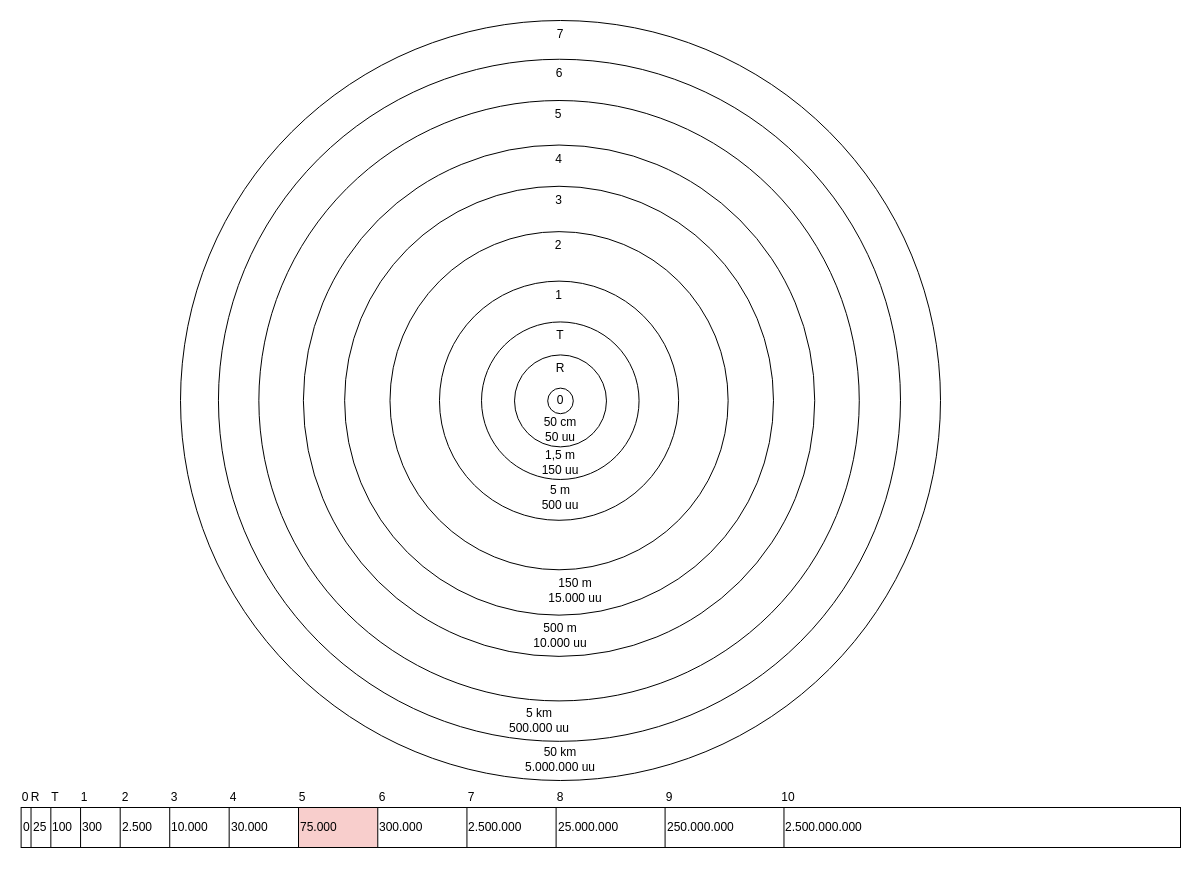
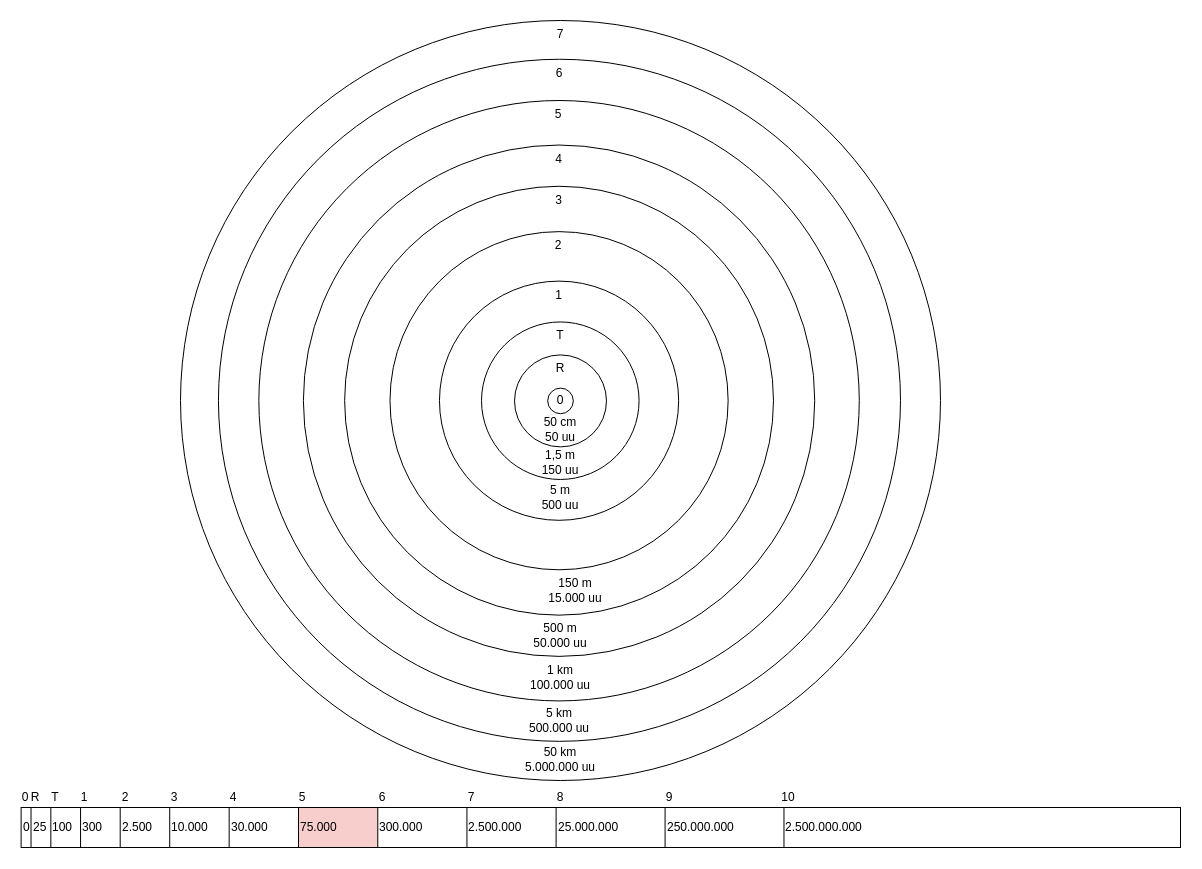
  <mxCell id="0" />
  <mxCell id="1" parent="0" />
  <mxCell id="2" value="" style="group;" vertex="1" connectable="0" parent="1"><mxGeometry x="180" width="760" height="760" as="geometry" y="20" /></mxCell>
  <mxCell id="3" value="7" style="ellipse;whiteSpace=wrap;html=1;aspect=fixed;verticalAlign=top;align=center;horizontal=1;spacingRight=0;spacingLeft=0;spacingTop=0;container=0;" vertex="1" parent="2"><mxGeometry width="760.0" height="760.0" as="geometry" /></mxCell>
  <mxCell id="4" value="6" style="ellipse;whiteSpace=wrap;html=1;aspect=fixed;verticalAlign=top;container=0;" vertex="1" parent="2"><mxGeometry x="37.938" y="38.763" width="682.062" height="682.062" as="geometry" /></mxCell>
  <mxCell id="5" value="5" style="ellipse;whiteSpace=wrap;html=1;aspect=fixed;verticalAlign=top;container=0;" vertex="1" parent="2"><mxGeometry x="78.351" y="80" width="600.412" height="600.412" as="geometry" /></mxCell>
  <mxCell id="6" value="4" style="ellipse;whiteSpace=wrap;html=1;aspect=fixed;verticalAlign=top;container=0;" vertex="1" parent="2"><mxGeometry x="122.887" y="124.536" width="511.34" height="511.34" as="geometry" /></mxCell>
  <mxCell id="7" value="3" style="ellipse;whiteSpace=wrap;html=1;aspect=fixed;verticalAlign=top;container=0;" vertex="1" parent="2"><mxGeometry x="164.124" y="165.773" width="428.866" height="428.866" as="geometry" /></mxCell>
  <mxCell id="8" value="2" style="ellipse;whiteSpace=wrap;html=1;aspect=fixed;verticalAlign=top;container=0;" vertex="1" parent="2"><mxGeometry x="209.485" y="211.134" width="338.144" height="338.144" as="geometry" /></mxCell>
  <mxCell id="9" value="1" style="ellipse;whiteSpace=wrap;html=1;aspect=fixed;verticalAlign=top;container=0;" vertex="1" parent="2"><mxGeometry x="258.969" y="260.619" width="239.175" height="239.175" as="geometry" /></mxCell>
  <mxCell id="10" value="T" style="ellipse;whiteSpace=wrap;html=1;aspect=fixed;verticalAlign=top;container=0;" vertex="1" parent="2"><mxGeometry x="301.031" y="301.443" width="157.526" height="157.526" as="geometry" /></mxCell>
  <mxCell id="11" value="R" style="ellipse;whiteSpace=wrap;html=1;aspect=fixed;verticalAlign=top;container=0;" vertex="1" parent="2"><mxGeometry x="334.021" y="334.433" width="91.959" height="91.959" as="geometry" /></mxCell>
  <mxCell id="12" value="0" style="ellipse;whiteSpace=wrap;html=1;aspect=fixed;container=0;" vertex="1" parent="2"><mxGeometry x="367.216" y="367.629" width="25.567" height="25.567" as="geometry" /></mxCell>
- <mxCell id="13" value="&lt;div&gt;5 km&lt;/div&gt;500.000 uu" style="text;html=1;align=center;verticalAlign=middle;whiteSpace=wrap;rounded=0;container=0;" vertex="1" parent="2"><mxGeometry x="322.268" y="688.082" width="74.227" height="24.742" as="geometry" /></mxCell>
- <mxCell id="15" value="&lt;div&gt;500 m&lt;/div&gt;10.000 uu" style="text;html=1;align=center;verticalAlign=middle;whiteSpace=wrap;rounded=0;container=0;" vertex="1" parent="2"><mxGeometry x="342.68" y="602.134" width="74.227" height="24.742" as="geometry" /></mxCell>
+ <mxCell id="13" value="&lt;div&gt;5 km&lt;/div&gt;500.000 uu" style="text;html=1;align=center;verticalAlign=middle;whiteSpace=wrap;rounded=0;container=0;" vertex="1" parent="2"><mxGeometry x="342.268" y="688.082" width="74.227" height="24.742" as="geometry" /></mxCell>
+ <mxCell id="14" value="&lt;div&gt;1 km&lt;/div&gt;100.000 uu" style="text;html=1;align=center;verticalAlign=middle;whiteSpace=wrap;rounded=0;container=0;" vertex="1" parent="2"><mxGeometry x="342.68" y="644.67" width="74.227" height="24.742" as="geometry" /></mxCell>
+ <mxCell id="15" value="&lt;div&gt;500 m&lt;/div&gt;50.000 uu" style="text;html=1;align=center;verticalAlign=middle;whiteSpace=wrap;rounded=0;container=0;" vertex="1" parent="2"><mxGeometry x="342.68" y="602.134" width="74.227" height="24.742" as="geometry" /></mxCell>
  <mxCell id="16" value="&lt;div&gt;150 m&lt;/div&gt;15.000 uu" style="text;html=1;align=center;verticalAlign=middle;whiteSpace=wrap;rounded=0;container=0;" vertex="1" parent="2"><mxGeometry x="357.68" y="557.897" width="74.227" height="24.742" as="geometry" /></mxCell>
  <mxCell id="17" value="&lt;div&gt;5 m&lt;/div&gt;500 uu" style="text;html=1;align=center;verticalAlign=middle;whiteSpace=wrap;rounded=0;container=0;" vertex="1" parent="2"><mxGeometry x="342.68" y="465.052" width="74.227" height="24.742" as="geometry" /></mxCell>
  <mxCell id="18" value="&lt;div&gt;1,5 m&lt;/div&gt;150 uu" style="text;html=1;align=center;verticalAlign=middle;whiteSpace=wrap;rounded=0;container=0;" vertex="1" parent="2"><mxGeometry x="342.887" y="429.227" width="74.227" height="24.742" as="geometry" /></mxCell>
  <mxCell id="19" value="&lt;div&gt;50 cm&lt;/div&gt;50 uu" style="text;html=1;align=center;verticalAlign=middle;whiteSpace=wrap;rounded=0;container=0;" vertex="1" parent="2"><mxGeometry x="342.887" y="396.649" width="74.227" height="24.742" as="geometry" /></mxCell>
  <mxCell id="20" value="&lt;div&gt;50 km&lt;/div&gt;5.000.000 uu" style="text;html=1;align=center;verticalAlign=middle;whiteSpace=wrap;rounded=0;container=0;" vertex="1" parent="2"><mxGeometry x="342.89" y="726.969" width="74.227" height="24.742" as="geometry" /></mxCell>
  <mxCell id="21" value="" style="group;" vertex="1" connectable="0" parent="1"><mxGeometry y="787" width="1160" height="60" as="geometry" x="20" /></mxCell>
  <mxCell id="22" value="0" style="text;html=1;align=center;verticalAlign=middle;whiteSpace=wrap;rounded=0;container=0;" vertex="1" parent="21"><mxGeometry width="9.907" height="20" as="geometry" /></mxCell>
  <mxCell id="23" value="R" style="text;html=1;align=center;verticalAlign=middle;whiteSpace=wrap;rounded=0;container=0;" vertex="1" parent="21"><mxGeometry x="9.907" width="9.907" height="20" as="geometry" /></mxCell>
  <mxCell id="24" value="T" style="text;html=1;align=center;verticalAlign=middle;whiteSpace=wrap;rounded=0;container=0;" vertex="1" parent="21"><mxGeometry x="29.721" width="9.907" height="20" as="geometry" /></mxCell>
  <mxCell id="25" value="1" style="text;html=1;align=center;verticalAlign=middle;whiteSpace=wrap;rounded=0;container=0;" vertex="1" parent="21"><mxGeometry x="49.443" y="-5" width="30" height="30" as="geometry" /></mxCell>
  <mxCell id="26" value="2" style="text;html=1;align=center;verticalAlign=middle;whiteSpace=wrap;rounded=0;container=0;" vertex="1" parent="21"><mxGeometry x="90.062" y="-5" width="30" height="30" as="geometry" /></mxCell>
  <mxCell id="27" value="3" style="text;html=1;align=center;verticalAlign=middle;whiteSpace=wrap;rounded=0;container=0;" vertex="1" parent="21"><mxGeometry x="138.607" y="-5" width="30" height="30" as="geometry" /></mxCell>
  <mxCell id="28" value="4" style="text;html=1;align=center;verticalAlign=middle;whiteSpace=wrap;rounded=0;container=0;" vertex="1" parent="21"><mxGeometry x="198.05" y="-5" width="30" height="30" as="geometry" /></mxCell>
  <mxCell id="29" value="5" style="text;html=1;align=center;verticalAlign=middle;whiteSpace=wrap;rounded=0;container=0;" vertex="1" parent="21"><mxGeometry x="267.401" y="-5" width="30" height="30" as="geometry" /></mxCell>
  <mxCell id="30" value="6" style="text;html=1;align=center;verticalAlign=middle;whiteSpace=wrap;rounded=0;container=0;" vertex="1" parent="21"><mxGeometry x="346.658" y="-5" width="30" height="30" as="geometry" /></mxCell>
  <mxCell id="31" value="7" style="text;html=1;align=center;verticalAlign=middle;whiteSpace=wrap;rounded=0;container=0;" vertex="1" parent="21"><mxGeometry x="435.822" y="-5" width="30" height="30" as="geometry" /></mxCell>
  <mxCell id="32" value="8" style="text;html=1;align=center;verticalAlign=middle;whiteSpace=wrap;rounded=0;container=0;" vertex="1" parent="21"><mxGeometry x="524.987" y="-5" width="30" height="30" as="geometry" /></mxCell>
  <mxCell id="33" value="9" style="text;html=1;align=center;verticalAlign=middle;whiteSpace=wrap;rounded=0;container=0;" vertex="1" parent="21"><mxGeometry x="633.966" y="-5" width="30" height="30" as="geometry" /></mxCell>
  <mxCell id="34" value="10" style="text;html=1;align=center;verticalAlign=middle;whiteSpace=wrap;rounded=0;container=0;" vertex="1" parent="21"><mxGeometry x="747.852" y="-5" width="40" height="30" as="geometry" /></mxCell>
  <mxCell id="35" value="0" style="rounded=0;whiteSpace=wrap;html=1;align=left;container=0;" vertex="1" parent="21"><mxGeometry x="0.614" y="20" width="1158.147" height="40" as="geometry" /></mxCell>
  <mxCell id="36" value="25" style="rounded=0;whiteSpace=wrap;html=1;align=left;container=0;" vertex="1" parent="21"><mxGeometry x="10.521" y="20" width="1147.745" height="40" as="geometry" /></mxCell>
  <mxCell id="37" value="100" style="rounded=0;whiteSpace=wrap;html=1;align=left;container=0;" vertex="1" parent="21"><mxGeometry x="30.336" y="20" width="1129.664" height="40" as="geometry" /></mxCell>
  <mxCell id="38" value="300" style="rounded=0;whiteSpace=wrap;html=1;align=left;container=0;" vertex="1" parent="21"><mxGeometry x="60.057" y="20" width="1099.447" height="40" as="geometry" /></mxCell>
  <mxCell id="39" value="2.500" style="rounded=0;whiteSpace=wrap;html=1;align=left;container=0;" vertex="1" parent="21"><mxGeometry x="99.686" y="20" width="1060.066" height="40" as="geometry" /></mxCell>
  <mxCell id="40" value="10.000" style="rounded=0;whiteSpace=wrap;html=1;align=left;container=0;" vertex="1" parent="21"><mxGeometry x="149.222" y="20" width="1010.531" height="40" as="geometry" /></mxCell>
  <mxCell id="41" value="30.000" style="rounded=0;whiteSpace=wrap;html=1;align=left;container=0;" vertex="1" parent="21"><mxGeometry x="208.665" y="20" width="951.088" height="40" as="geometry" /></mxCell>
  <mxCell id="42" value="75.000" style="rounded=0;whiteSpace=wrap;html=1;align=left;container=0;fillColor=#f8cecc;" vertex="1" parent="21"><mxGeometry x="278.015" y="20" width="881.985" height="40" as="geometry" /></mxCell>
  <mxCell id="43" value="300.000" style="rounded=0;whiteSpace=wrap;html=1;align=left;container=0;" vertex="1" parent="21"><mxGeometry x="357.272" y="20" width="802.48" height="40" as="geometry" /></mxCell>
  <mxCell id="44" value="2.500.000" style="rounded=0;whiteSpace=wrap;html=1;align=left;container=0;" vertex="1" parent="21"><mxGeometry x="446.437" y="20" width="713.316" height="40" as="geometry" /></mxCell>
  <mxCell id="45" value="25.000.000" style="rounded=0;whiteSpace=wrap;html=1;align=left;container=0;" vertex="1" parent="21"><mxGeometry x="535.601" y="20" width="624.151" height="40" as="geometry" /></mxCell>
  <mxCell id="46" value="250.000.000" style="rounded=0;whiteSpace=wrap;html=1;align=left;container=0;" vertex="1" parent="21"><mxGeometry x="644.58" y="20" width="515.42" height="40" as="geometry" /></mxCell>
  <mxCell id="47" value="2.500.000.000" style="rounded=0;whiteSpace=wrap;html=1;align=left;container=0;" vertex="1" parent="21"><mxGeometry x="763.466" y="20" width="396.534" height="40" as="geometry" /></mxCell>
